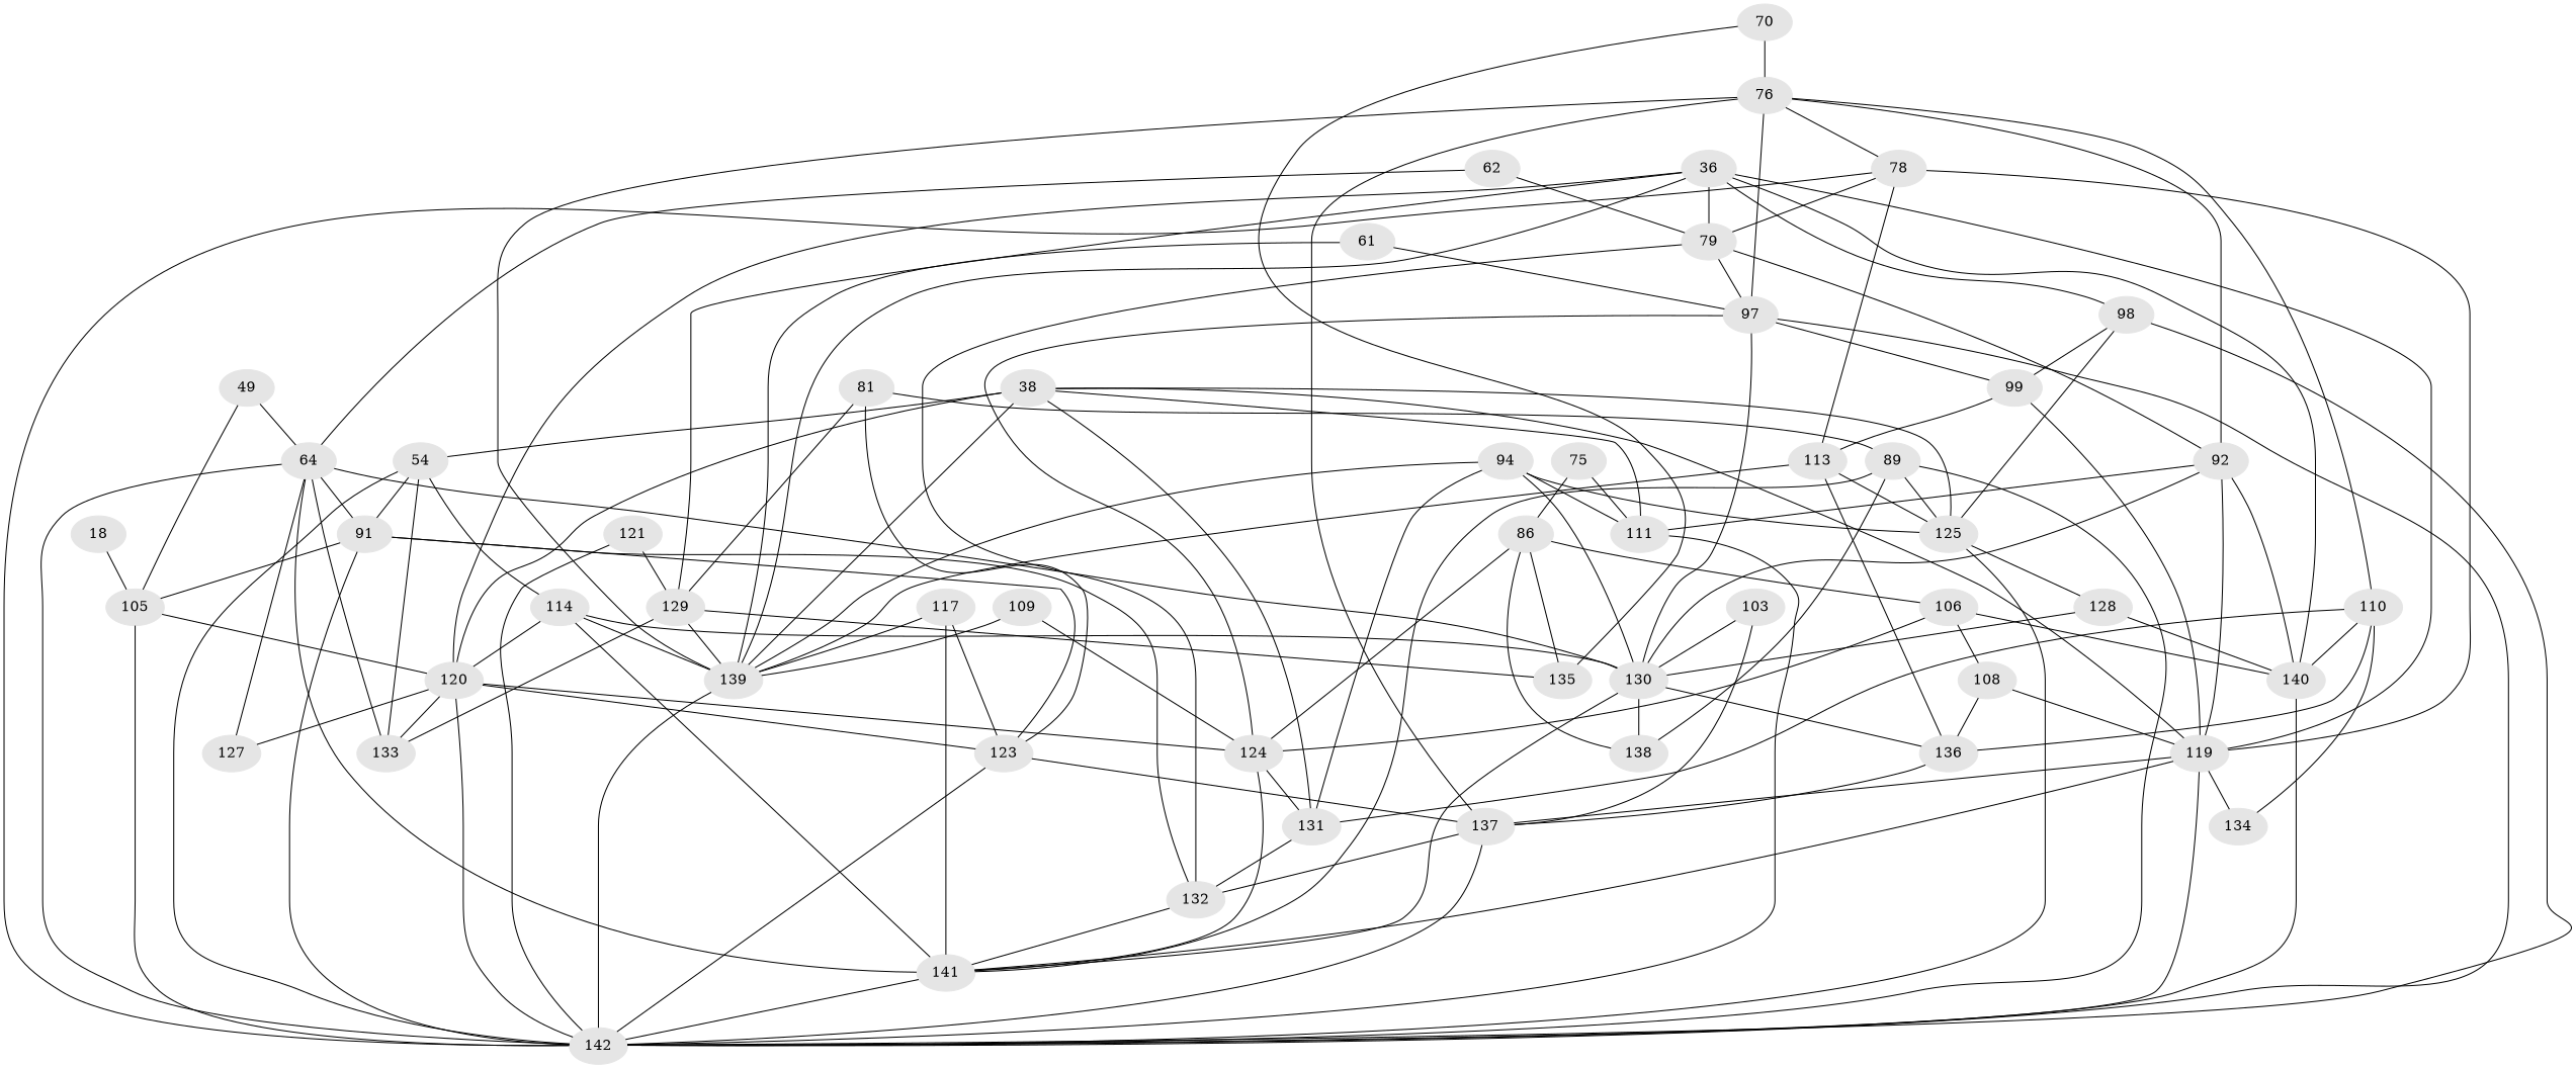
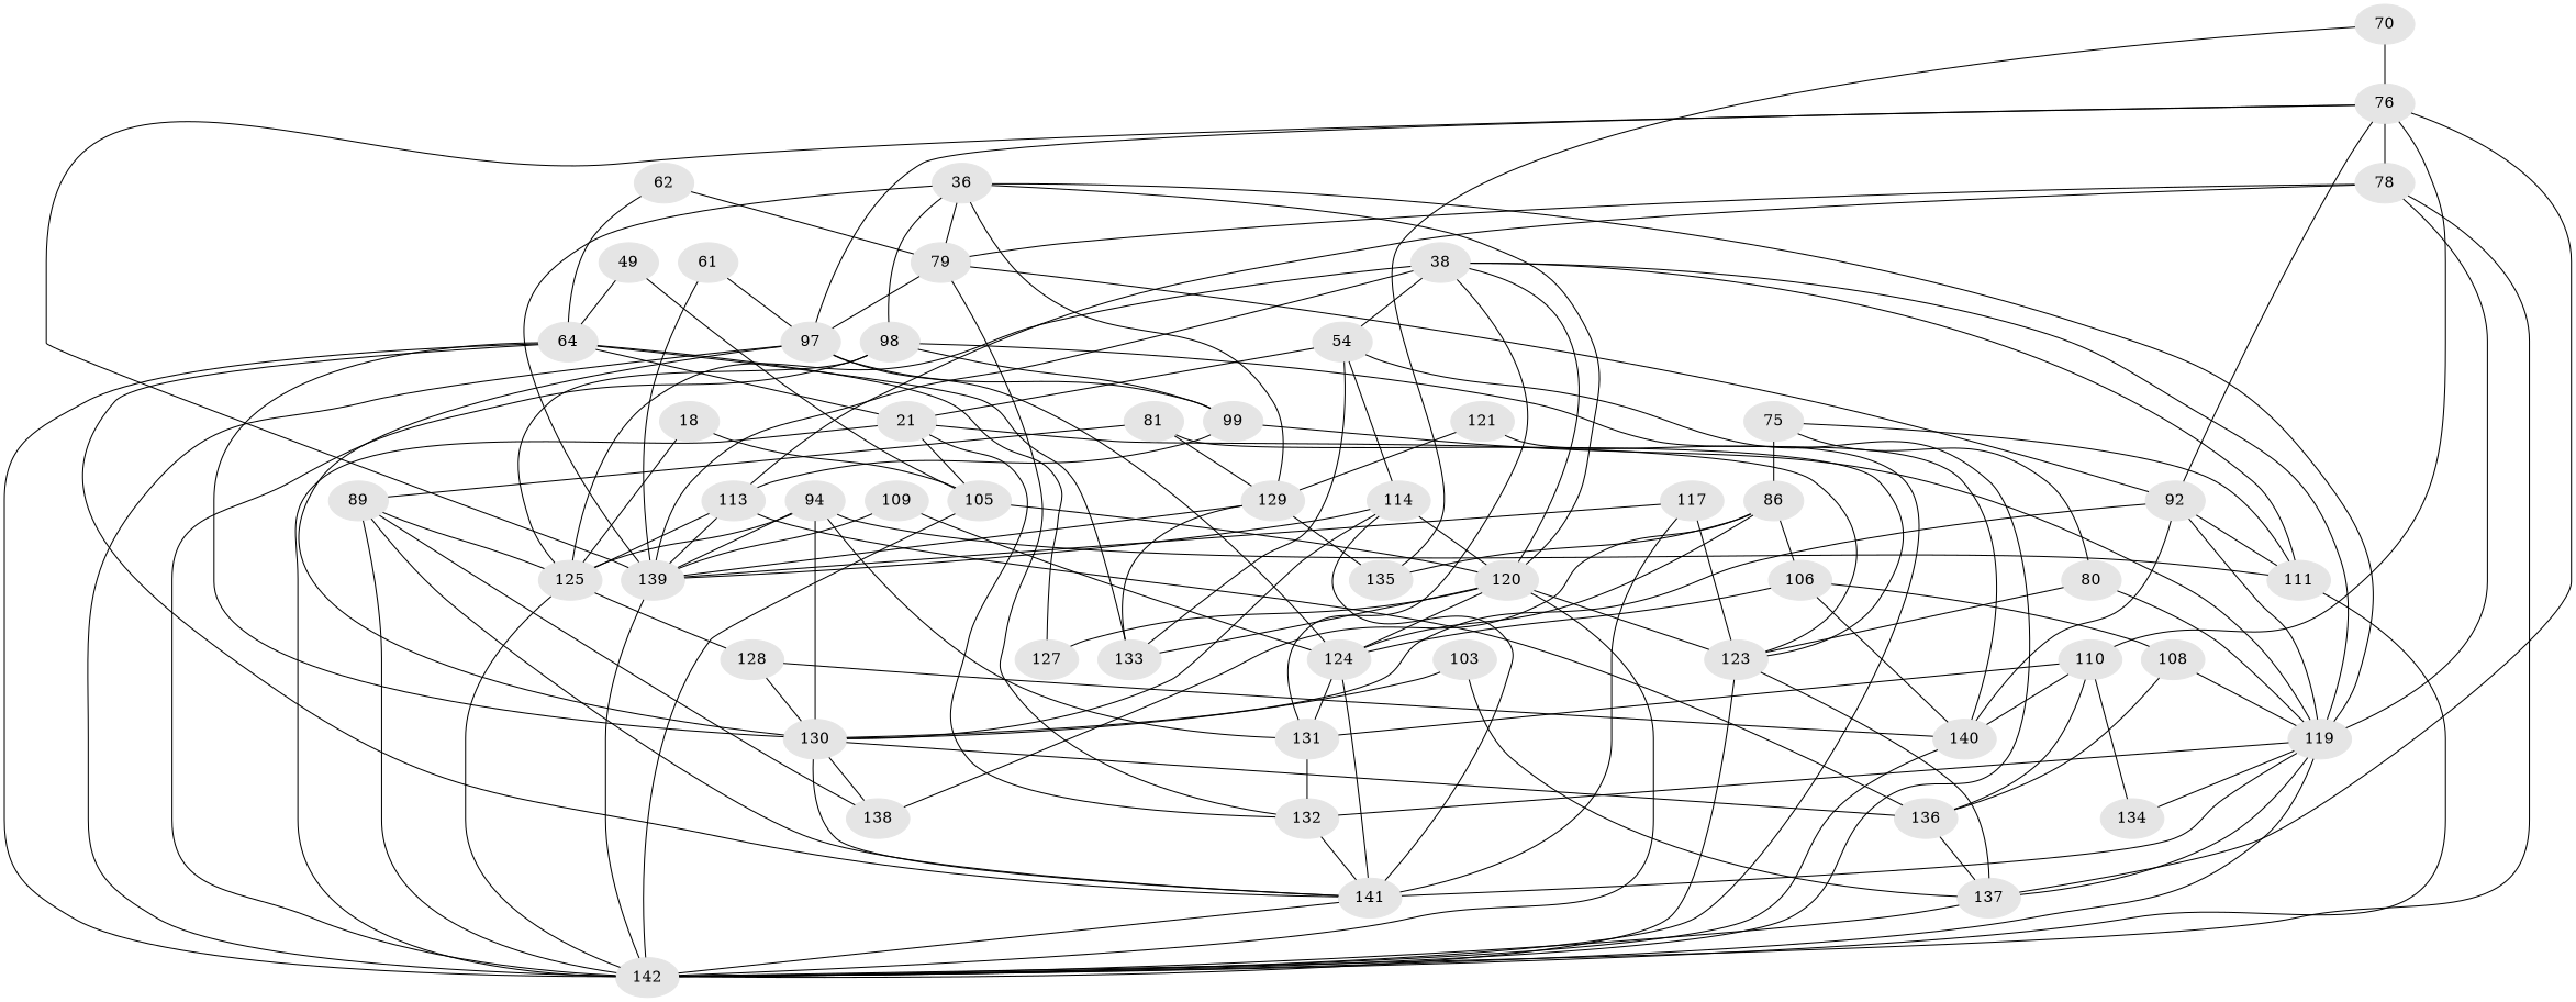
  graph {
    node [color=gray90 style=filled]
    18
    105
    125 [super="+67+104"]
    120 [super="+39+116"]
    142 [super="+122+126+102"]
    128 [super="+29"]
    36 [super="+27"]
    79 [super="+65"]
    98 [super="+20"]
    119 [super="+34+107+52"]
    129 [super="+3+73"]
    139 [super="+1+96+47+58"]
    140 [super="+101"]
    97 [super="+87"]
    92 [super="+72"]
    132 [super="+90"]
    99 [super="+14"]
    141 [super="+118+83"]
    137 [super="+6+44"]
    134
    133 [super="+24"]
    127
    123 [super="+56"]
    124 [super="+57"]
    135
    38 [super="+4"]
    54
    111
    131 [super="+77"]
-   91 [super="+50"]
+   91 [super="+50" label=21]
    114 [super="+82+112"]
    64 [super="+60+19"]
    130 [super="+85+115"]
    49
    61
    62
    138
    136 [super="+40"]
    76 [super="+55"]
    78 [super="+9+53"]
    110
    70
    75
+   80
    86
    106 [super="+95"]
    113 [super="+16"]
    89 [super="+88+84"]
    81
    108 [super="+71"]
    94 [super="+43+23"]
    103
    109
    117 [super="+31"]
    121
    18 -- 105
+   18 -- 125
    105 -- 120
    105 -- 142 [weight=3]
    125 -- 142
    125 -- 128
    120 -- 142
    120 -- 133
    120 -- 127
    120 -- 123 [weight=2]
    120 -- 124 [weight=2]
    128 -- 140
    128 -- 130
    36 -- 120 [weight=2]
    36 -- 79 [weight=2]
    36 -- 98
    36 -- 119
    36 -- 129
    36 -- 139
-   36 -- 140
+   98 -- 140
    79 -- 97
    79 -- 92 [weight=2]
    79 -- 132
    98 -- 125
    98 -- 142 [weight=2]
    98 -- 99
    119 -- 142 [weight=2]
-   137 -- 132
+   119 -- 132
    119 -- 141
    119 -- 137
    119 -- 134
    129 -- 139 [weight=3]
    129 -- 133
    129 -- 135
    139 -- 142 [weight=7]
    140 -- 142
    97 -- 142
    97 -- 99
    97 -- 124
    97 -- 130
    92 -- 119
    92 -- 140
    92 -- 111
    92 -- 130
    132 -- 141
    99 -- 119
    99 -- 113
    141 -- 142
    137 -- 142
    123 -- 142
    123 -- 137 [weight=2]
    124 -- 141 [weight=2]
    124 -- 131 [weight=2]
    38 -- 125 [weight=2]
    38 -- 120 [weight=2]
    38 -- 119
    38 -- 139 [weight=2]
    38 -- 54
    38 -- 111
    38 -- 131
    54 -- 142
    54 -- 133 [weight=2]
    54 -- 91
    54 -- 114
    111 -- 142
    131 -- 132
    91 -- 105 [weight=2]
    91 -- 142
    91 -- 132
    91 -- 123
    114 -- 120
    114 -- 139 [weight=3]
    114 -- 141 [weight=2]
    114 -- 130
    64 -- 142
    64 -- 141 [weight=2]
    64 -- 133
    64 -- 127
    64 -- 91 [weight=2]
    64 -- 130
    130 -- 141
    130 -- 138
    130 -- 136
    49 -- 105
    49 -- 64
    61 -- 139 [weight=2]
    61 -- 97
    62 -- 79
    62 -- 64
    136 -- 137
    76 -- 139
    76 -- 97
    76 -- 92
    76 -- 137 [weight=2]
    76 -- 78 [weight=2]
    76 -- 110
    78 -- 142
    78 -- 79
    78 -- 119 [weight=2]
    78 -- 113 [weight=2]
    110 -- 140 [weight=2]
    110 -- 134
    110 -- 131
    110 -- 136
    70 -- 135
    70 -- 76 [weight=2]
    75 -- 111
+   75 -- 80
    75 -- 86
+   80 -- 119
+   80 -- 123
    86 -- 124
    86 -- 135
    86 -- 138
    86 -- 106
    106 -- 140
    106 -- 124
    106 -- 108
    113 -- 125
    113 -- 139 [weight=3]
    113 -- 136
    89 -- 125 [weight=3]
    89 -- 142
    89 -- 141
    89 -- 138
    81 -- 129
    81 -- 123
    81 -- 89
    108 -- 119
    108 -- 136
    94 -- 125
    94 -- 139 [weight=2]
    94 -- 111
    94 -- 131 [weight=2]
    94 -- 130 [weight=3]
    103 -- 137
    103 -- 130
    109 -- 139
    109 -- 124
    117 -- 139 [weight=2]
    117 -- 141 [weight=2]
    117 -- 123 [weight=2]
    121 -- 142
    121 -- 129
  }
